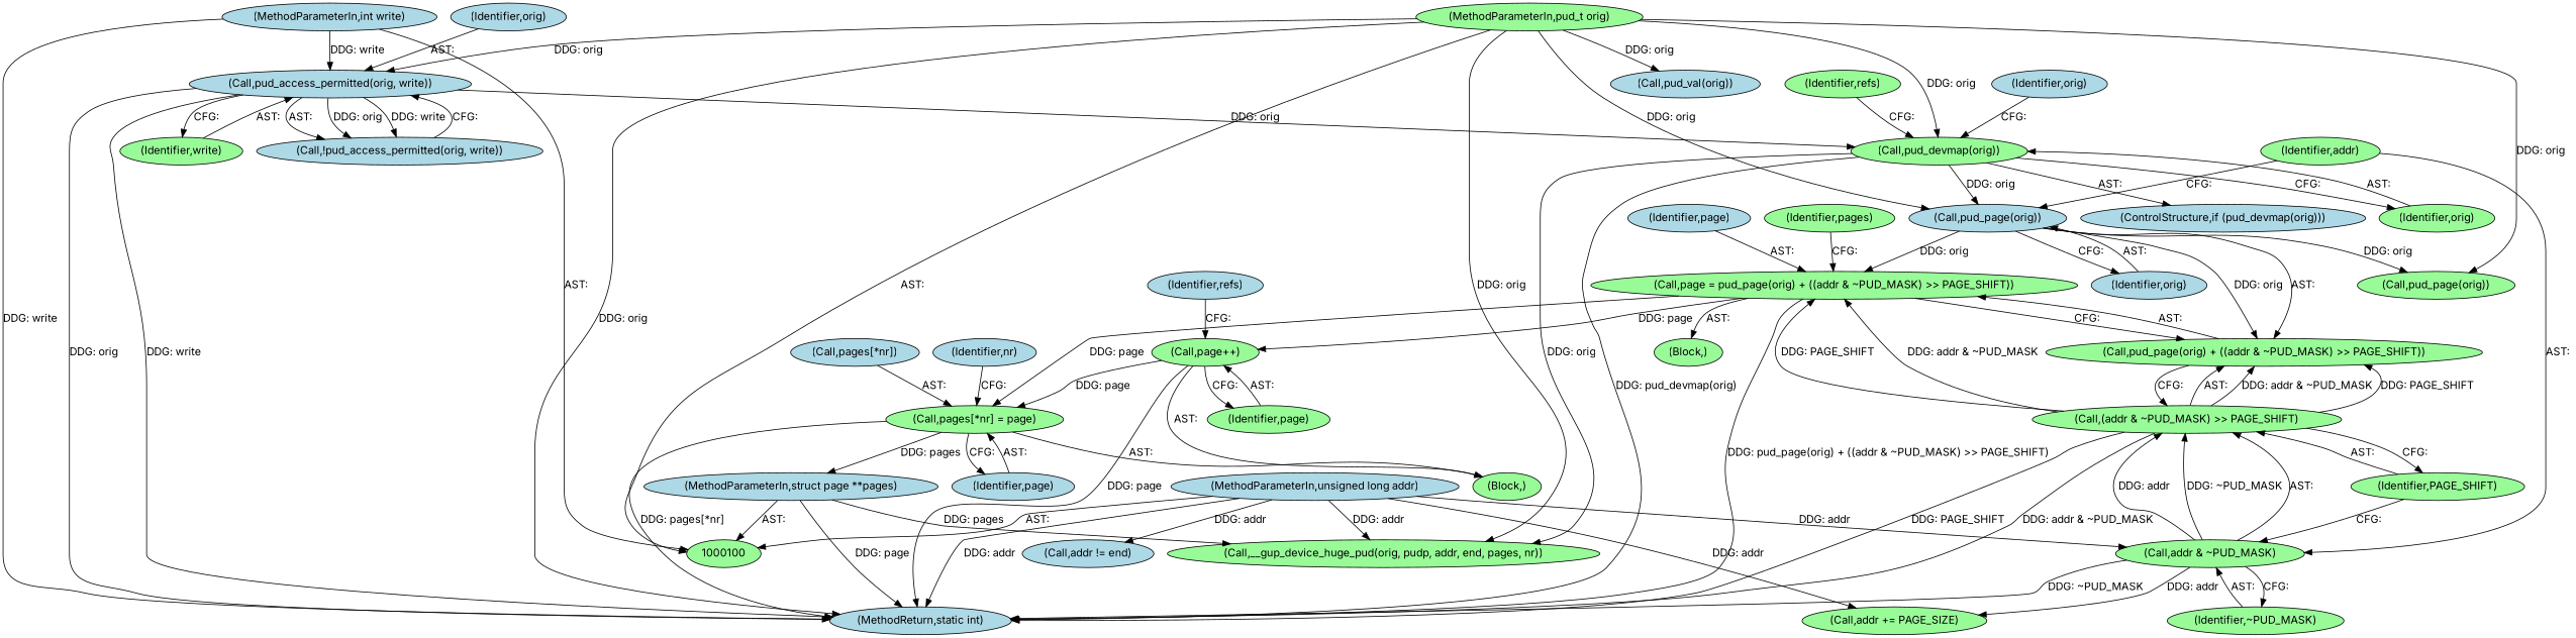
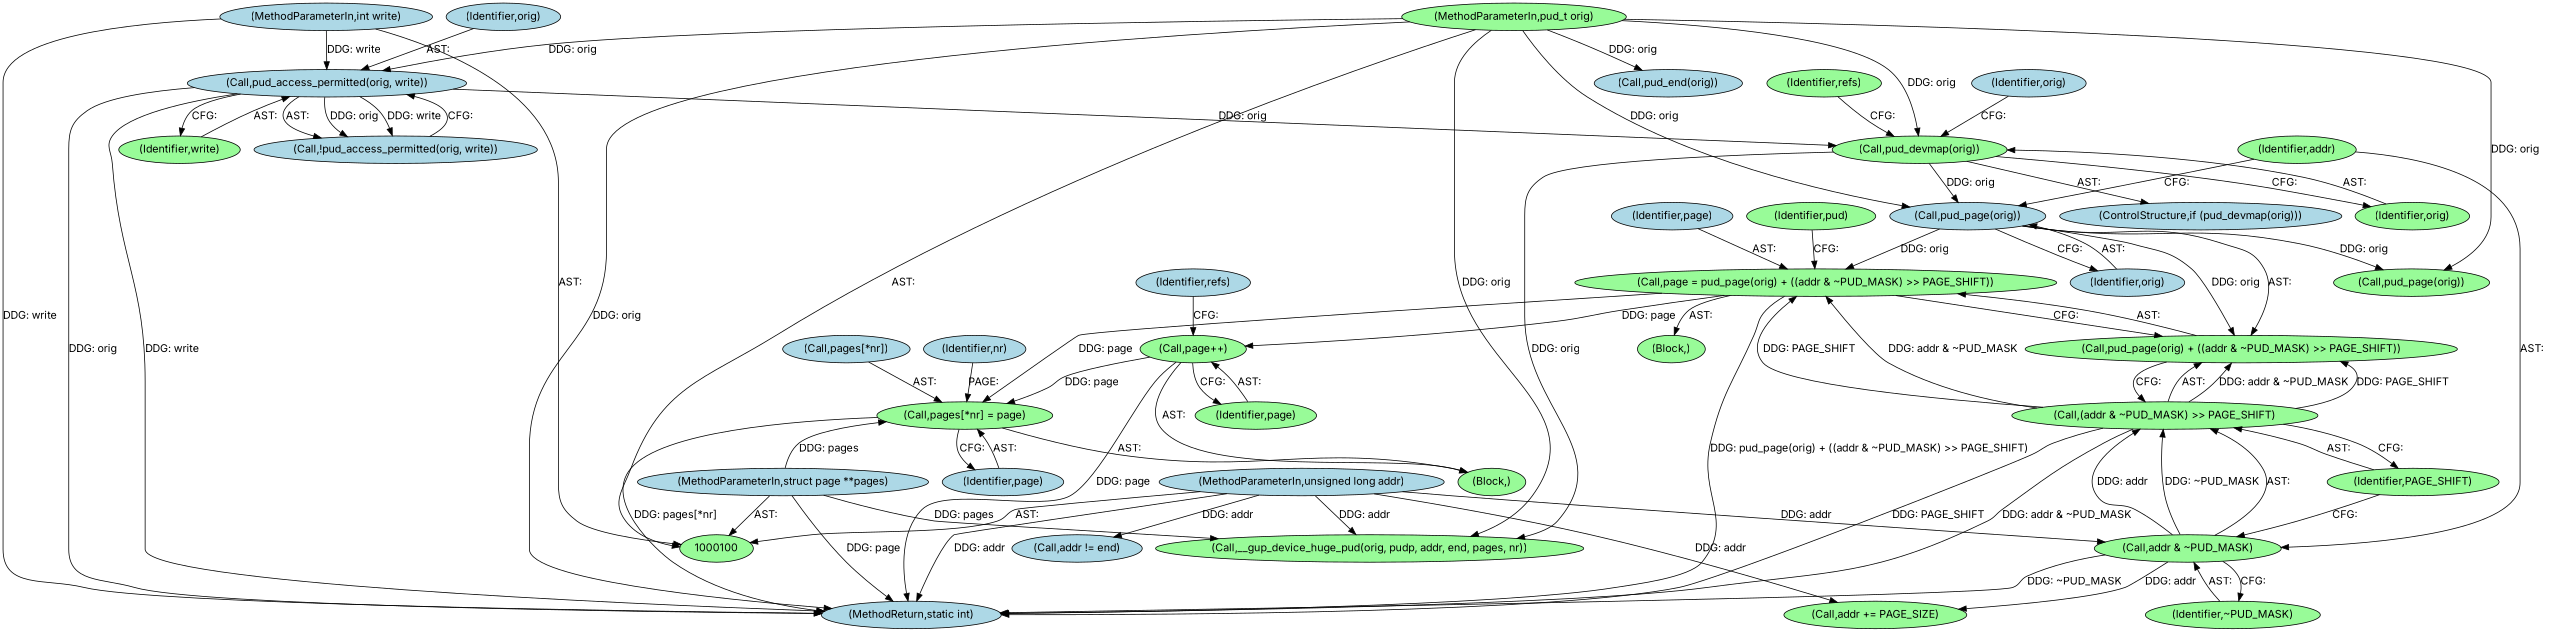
  digraph {
    fontname=Inter
    node [fillcolor=palegreen fontname=Inter style=filled]
    edge [fontname=Inter]
    n1 [label="(Call,pages[*nr] = page)"]
    n2 [fillcolor=lightblue label="(Identifier,page)"]
    n3 [label="(Block,)"]
    n4 [fillcolor=lightblue label="(MethodReturn,static int)"]
    n5 [label="(Call,page++)"]
    n6 [label="(Identifier,page)"]
    n7 [label="(Call,page = pud_page(orig) + ((addr & ~PUD_MASK) >> PAGE_SHIFT))"]
    n8 [label="(Block,)"]
    n9 [label="(Call,pud_page(orig) + ((addr & ~PUD_MASK) >> PAGE_SHIFT))"]
    n10 [label="(Call,(addr & ~PUD_MASK) >> PAGE_SHIFT)"]
    n11 [fillcolor=lightblue label="(Call,pud_page(orig))"]
    n12 [fillcolor=lightblue label="(Identifier,orig)"]
    n13 [label="(Call,pud_page(orig))"]
    n14 [label="(Call,pud_devmap(orig))"]
    n15 [label="(Call,__gup_device_huge_pud(orig, pudp, addr, end, pages, nr))"]
    n16 [fillcolor=lightblue label="(ControlStructure,if (pud_devmap(orig)))"]
    n17 [label="(Identifier,orig)"]
    n18 [fillcolor=lightblue label="(Call,pud_access_permitted(orig, write))"]
    n19 [label="(Identifier,write)"]
    n20 [fillcolor=lightblue label="(Call,!pud_access_permitted(orig, write))"]
    n21 [label="(MethodParameterIn,pud_t orig)"]
-   n22 [fillcolor=lightblue label="(Call,pud_val(orig))"]
+   n22 [fillcolor=lightblue label="(Call,pud_end(orig))"]
    1000100
    n24 [fillcolor=lightblue label="(MethodParameterIn,int write)"]
    n25 [label="(Identifier,PAGE_SHIFT)"]
    n26 [label="(Call,addr & ~PUD_MASK)"]
    n27 [label="(Identifier,~PUD_MASK)"]
    n28 [label="(Call,addr += PAGE_SIZE)"]
    n29 [fillcolor=lightblue label="(MethodParameterIn,unsigned long addr)"]
    n30 [fillcolor=lightblue label="(Call,addr != end)"]
    n31 [fillcolor=lightblue label="(MethodParameterIn,struct page **pages)"]
    n32 [fillcolor=lightblue label="(Identifier,orig)"]
    n33 [fillcolor=lightblue label="(Identifier,page)"]
    n34 [fillcolor=lightblue label="(Identifier,orig)"]
    n35 [label="(Identifier,addr)"]
    n36 [fillcolor=lightblue label="(Identifier,refs)"]
    n37 [fillcolor=lightblue label="(Call,pages[*nr])"]
    n38 [fillcolor=lightblue label="(Identifier,nr)"]
-   n39 [label="(Identifier,pages)"]
+   n39 [label="(Identifier,pud)"]
    n40 [label="(Identifier,refs)"]
    n1 -> n2 [label="CFG: "]
    n1 -> n3 [label="AST: "]
    n1 -> n4 [label="DDG: pages[*nr]"]
    n2 -> n1 [label="AST: "]
    n5 -> n1 [label="DDG: page"]
    n5 -> n3 [label="AST: "]
    n5 -> n4 [label="DDG: page"]
    n5 -> n6 [label="CFG: "]
    n6 -> n5 [label="AST: "]
    n7 -> n1 [label="DDG: page"]
    n7 -> n4 [label="DDG: pud_page(orig) + ((addr & ~PUD_MASK) >> PAGE_SHIFT)"]
    n7 -> n5 [label="DDG: page"]
    n7 -> n8 [label="AST: "]
    n7 -> n9 [label="CFG: "]
    n9 -> n7 [label="AST: "]
    n9 -> n10 [label="CFG: "]
    n10 -> n4 [label="DDG: PAGE_SHIFT"]
    n10 -> n4 [label="DDG: addr & ~PUD_MASK"]
    n10 -> n7 [label="DDG: addr & ~PUD_MASK"]
    n10 -> n7 [label="DDG: PAGE_SHIFT"]
    n10 -> n9 [label="AST: "]
    n10 -> n9 [label="DDG: addr & ~PUD_MASK"]
    n10 -> n9 [label="DDG: PAGE_SHIFT"]
    n10 -> n25 [label="CFG: "]
    n11 -> n7 [label="DDG: orig"]
    n11 -> n9 [label="AST: "]
    n11 -> n9 [label="DDG: orig"]
    n11 -> n12 [label="CFG: "]
    n11 -> n13 [label="DDG: orig"]
    n12 -> n11 [label="AST: "]
-   n14 -> n4 [label="DDG: pud_devmap(orig)"]
    n14 -> n11 [label="DDG: orig"]
    n14 -> n15 [label="DDG: orig"]
    n14 -> n16 [label="AST: "]
    n14 -> n17 [label="CFG: "]
    n17 -> n14 [label="AST: "]
    n18 -> n4 [label="DDG: orig"]
    n18 -> n4 [label="DDG: write"]
    n18 -> n14 [label="DDG: orig"]
    n18 -> n19 [label="CFG: "]
    n18 -> n20 [label="AST: "]
    n18 -> n20 [label="DDG: orig"]
    n18 -> n20 [label="DDG: write"]
    n19 -> n18 [label="AST: "]
    n20 -> n18 [label="CFG: "]
    n21 -> n4 [label="DDG: orig"]
    n21 -> n11 [label="DDG: orig"]
    n21 -> n13 [label="DDG: orig"]
    n21 -> n14 [label="DDG: orig"]
    n21 -> n15 [label="DDG: orig"]
    n21 -> n18 [label="DDG: orig"]
    n21 -> n22 [label="DDG: orig"]
    n21 -> 1000100 [label="AST: "]
    n24 -> n4 [label="DDG: write"]
    n24 -> n18 [label="DDG: write"]
    n24 -> 1000100 [label="AST: "]
    n25 -> n10 [label="AST: "]
    n25 -> n26 [label="CFG: "]
    n26 -> n4 [label="DDG: ~PUD_MASK"]
    n26 -> n10 [label="AST: "]
    n26 -> n10 [label="DDG: addr"]
    n26 -> n10 [label="DDG: ~PUD_MASK"]
    n26 -> n27 [label="CFG: "]
    n26 -> n28 [label="DDG: addr"]
    n27 -> n26 [label="AST: "]
    n29 -> n4 [label="DDG: addr"]
    n29 -> n15 [label="DDG: addr"]
    n29 -> 1000100 [label="AST: "]
    n29 -> n26 [label="DDG: addr"]
    n29 -> n28 [label="DDG: addr"]
    n29 -> n30 [label="DDG: addr"]
-   n1 -> n31 [label="DDG: pages"]
+   n31 -> n1 [label="DDG: pages"]
    n31 -> n4 [label="DDG: page"]
    n31 -> n15 [label="DDG: pages"]
    n31 -> 1000100 [label="AST: "]
    n32 -> n14 [label="CFG: "]
    n33 -> n7 [label="AST: "]
    n34 -> n18 [label="AST: "]
    n35 -> n11 [label="CFG: "]
    n35 -> n26 [label="AST: "]
    n36 -> n5 [label="CFG: "]
    n37 -> n1 [label="AST: "]
-   n38 -> n1 [label="CFG: "]
+   n38 -> n1 [label="PAGE: "]
    n39 -> n7 [label="CFG: "]
    n40 -> n14 [label="CFG: "]
  }
